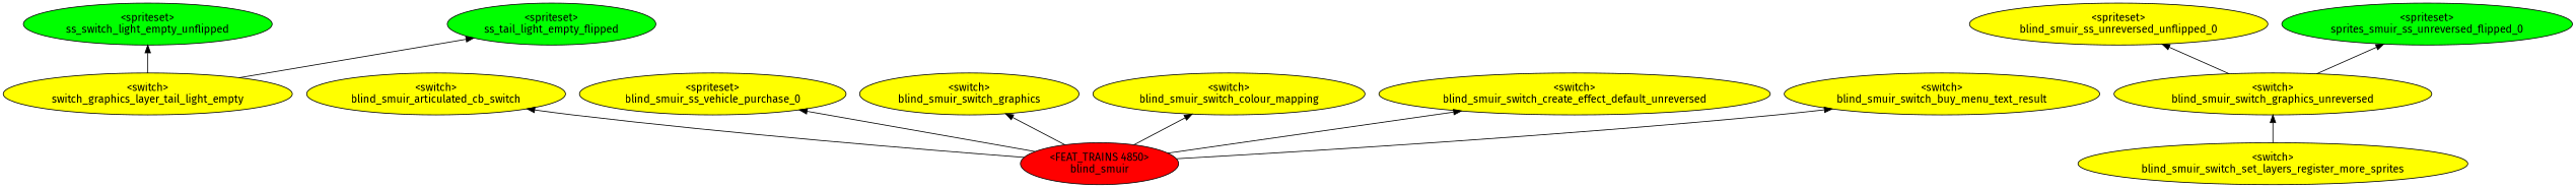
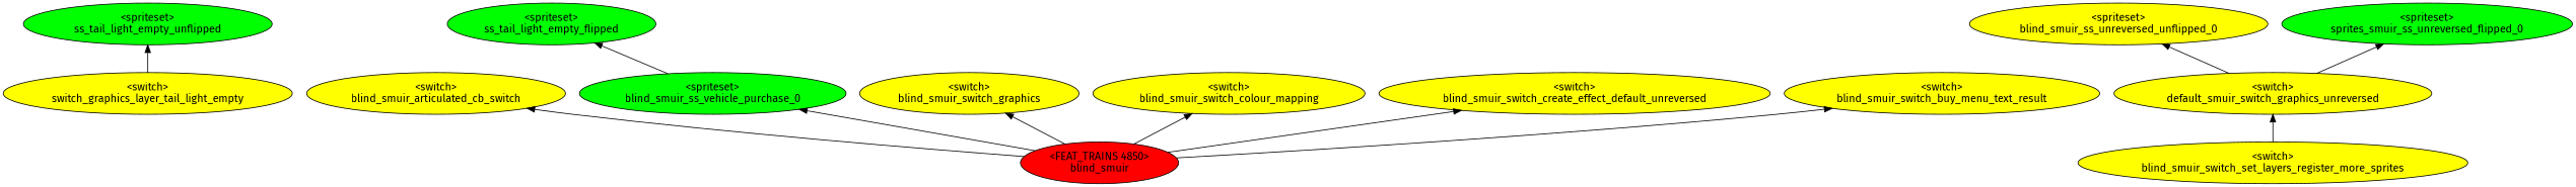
  digraph {
    fontname="Fira Sans"
    rankdir=BT
    node [fillcolor=yellow fontname="Fira Sans" style=filled]
    edge [fontname="Fira Sans"]
-   n1 [fillcolor=green label="<spriteset>\nss_switch_light_empty_unflipped"]
+   n1 [fillcolor=green label="<spriteset>\nss_tail_light_empty_unflipped"]
    n2 [fillcolor=green label="<spriteset>\nss_tail_light_empty_flipped"]
    n3 [label="<switch>\nswitch_graphics_layer_tail_light_empty"]
    n4 [label="<switch>\nblind_smuir_articulated_cb_switch"]
    n5 [label="<spriteset>\nblind_smuir_ss_unreversed_unflipped_0"]
    n6 [fillcolor=green label="<spriteset>\nsprites_smuir_ss_unreversed_flipped_0"]
-   n7 [label="<switch>\nblind_smuir_switch_graphics_unreversed"]
-   n8 [label="<spriteset>\nblind_smuir_ss_vehicle_purchase_0"]
+   n7 [label="<switch>\ndefault_smuir_switch_graphics_unreversed"]
+   n8 [fillcolor=green label="<spriteset>\nblind_smuir_ss_vehicle_purchase_0"]
    n9 [label="<switch>\nblind_smuir_switch_set_layers_register_more_sprites"]
    n10 [label="<switch>\nblind_smuir_switch_graphics"]
    n11 [label="<switch>\nblind_smuir_switch_colour_mapping"]
    n12 [label="<switch>\nblind_smuir_switch_create_effect_default_unreversed"]
    n13 [label="<switch>\nblind_smuir_switch_buy_menu_text_result"]
    n14 [fillcolor=red label="<FEAT_TRAINS 4850>\nblind_smuir"]
    n3 -> n1
-   n3 -> n2
+   n8 -> n2
    n7 -> n5
    n7 -> n6
    n9 -> n7
    n14 -> n4
    n14 -> n8
    n14 -> n10
    n14 -> n11
    n14 -> n12
    n14 -> n13
  }
